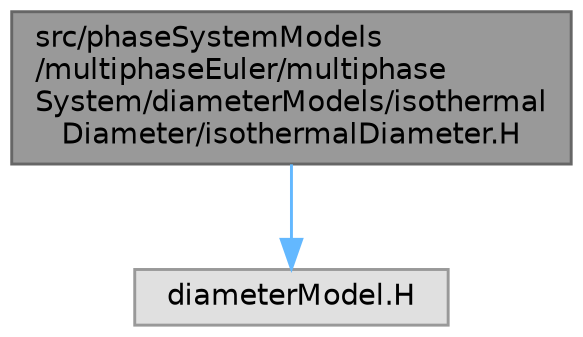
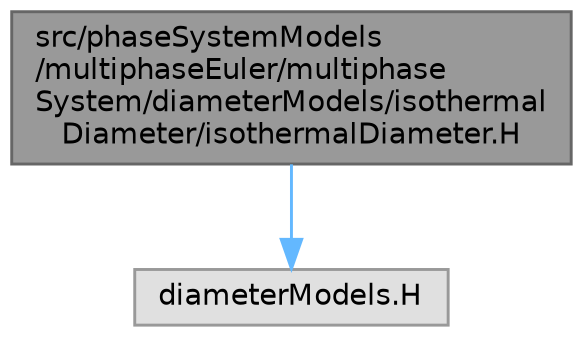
  digraph {
    node [fontname=Helvetica fontsize=10 shape=box style=filled]
    n1 [color=gray40 fillcolor=grey60 fontcolor=black height=0.2 label="src/phaseSystemModels\l/multiphaseEuler/multiphase\lSystem/diameterModels/isothermal\lDiameter/isothermalDiameter.H" width=0.4]
-   n2 [color=grey60 fillcolor="#E0E0E0" height=0.2 label="diameterModel.H" width=0.4]
+   n2 [color=grey60 fillcolor="#E0E0E0" height=0.2 label="diameterModels.H" width=0.4]
    n1 -> n2 [color=steelblue1 fontname=Helvetica fontsize=10 labelfontname=Helvetica labelfontsize=10 style=solid]
  }
